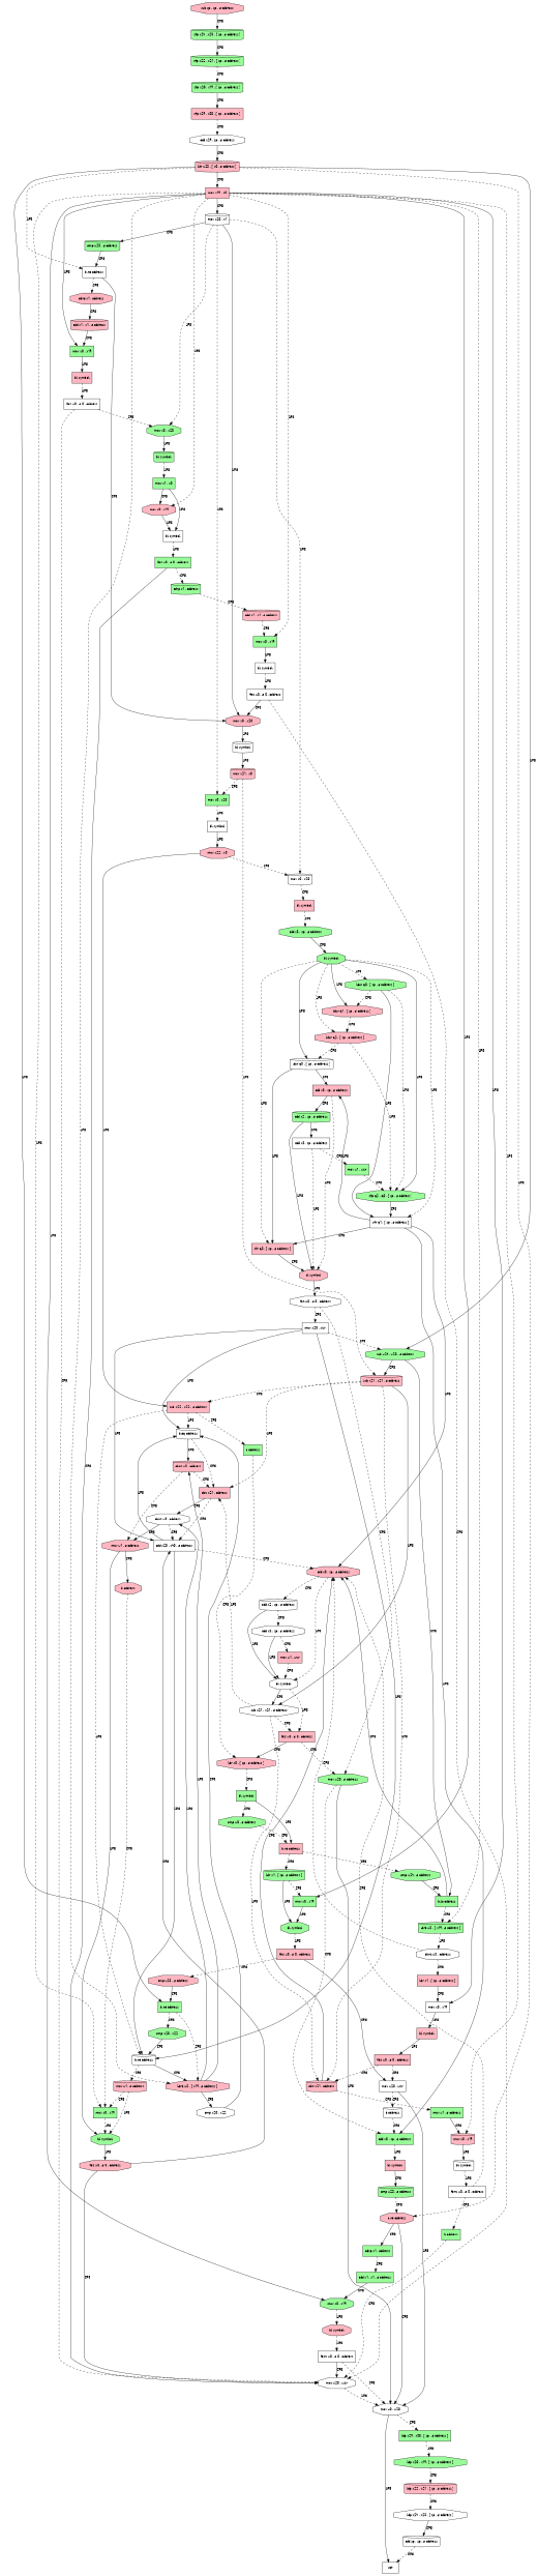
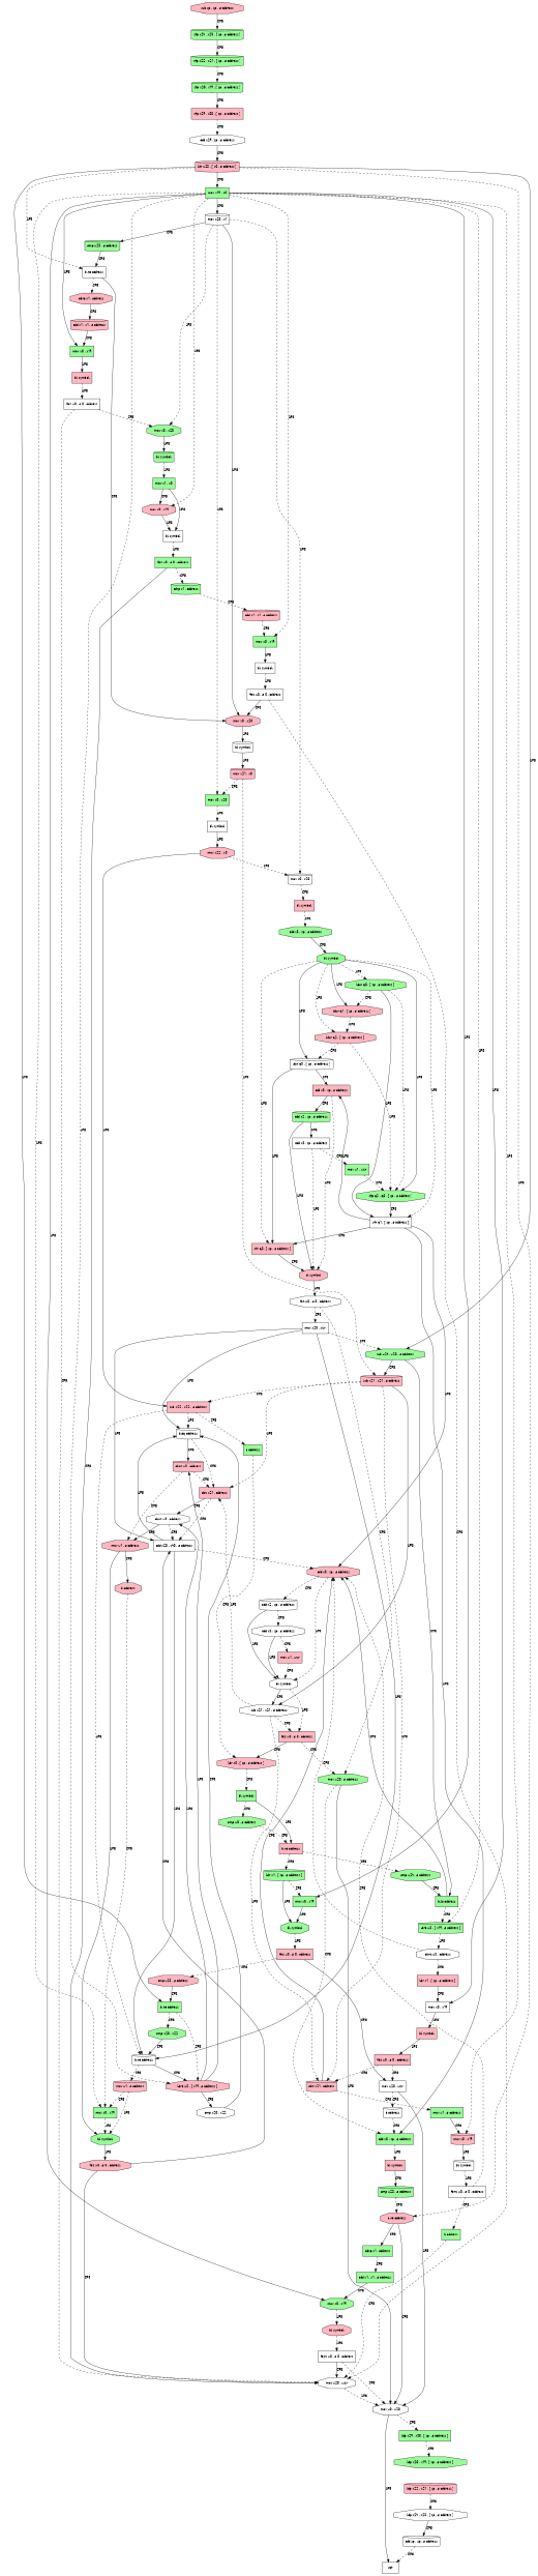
  digraph {
    fontname="Patrick Hand"
    node [fillcolor=lightpink fontname="Patrick Hand" shape=box style=filled]
    edge [fontname="Patrick Hand" style=dashed]
    n1 [label="sub sp , sp , # address" shape=octagon]
    n2 [fillcolor=palegreen label="stp x24 , x23 , [ sp , # address ]" shape=cylinder]
    n3 [fillcolor=palegreen label="stp x22 , x21 , [ sp , # address ]" shape=cylinder]
    n4 [fillcolor=palegreen label="stp x20 , x19 , [ sp , # address ]" shape=cylinder]
    n5 [label="stp x29 , x30 , [ sp , # address ]"]
    n6 [fillcolor=white label="add x29 , sp , # address" shape=octagon]
    n7 [label="ldr w23 , [ x0 , # address ]" shape=cylinder]
-   n8 [label="mov x19 , x0"]
+   n8 [fillcolor=palegreen label="mov x19 , x0"]
    n9 [fillcolor=white label="b.ne address"]
    n10 [fillcolor=palegreen label="sub w24 , w23 , # address" shape=octagon]
    n11 [fillcolor=palegreen label="b.ne address"]
    n12 [label="b.ne address" shape=octagon]
    n13 [fillcolor=white label="mov x20 , x1" shape=cylinder]
    n14 [fillcolor=palegreen label="mov x0 , x19"]
    n15 [label="mov x0 , x19" shape=octagon]
    n16 [fillcolor=palegreen label="mov x0 , x19" shape=octagon]
    n17 [fillcolor=palegreen label="mov x0 , x19"]
    n18 [fillcolor=palegreen label="ldrb w8 , [ x19 , # address ]" shape=cylinder]
    n19 [fillcolor=palegreen label="mov x0 , x19"]
    n20 [label="ldrb w8 , [ x19 , # address ]" shape=octagon]
    n21 [fillcolor=white label="mov x0 , x19"]
    n22 [fillcolor=palegreen label="mov x0 , x19"]
    n23 [label="mov x0 , x19" shape=cylinder]
    n24 [label="mov x0 , x20" shape=octagon]
    n25 [label="adrp x1 , address" shape=octagon]
    n26 [label="sub x21 , x21 , # address" shape=cylinder]
    n27 [fillcolor=palegreen label="b.lo address"]
    n28 [fillcolor=palegreen label="cmp x20 , x22" shape=octagon]
    n29 [fillcolor=white label="mov w0 , w20" shape=octagon]
    n30 [fillcolor=palegreen label="adrp x1 , address"]
    n31 [fillcolor=palegreen label="cmp w23 , # address" shape=cylinder]
    n32 [fillcolor=palegreen label="mov x0 , x20"]
    n33 [fillcolor=white label="mov x0 , x20" shape=cylinder]
    n34 [fillcolor=palegreen label="mov x0 , x20" shape=octagon]
    n35 [label="bl symbol"]
    n36 [fillcolor=white label="bl symbol"]
    n37 [label="bl symbol" shape=octagon]
    n38 [fillcolor=white label="bl symbol"]
    n39 [fillcolor=white label="cbnz w8 , address" shape=octagon]
    n40 [fillcolor=palegreen label="bl symbol" shape=octagon]
    n41 [fillcolor=white label="cmp x20 , x22" shape=octagon]
    n42 [label="cbnz w8 , address" shape=cylinder]
    n43 [fillcolor=white label="cbnz w8 , address" shape=octagon]
    n44 [label="bl symbol"]
    n45 [fillcolor=palegreen label="bl symbol" shape=octagon]
    n46 [fillcolor=white label="bl symbol" shape=cylinder]
    n47 [fillcolor=white label="bl symbol" shape=cylinder]
    n48 [fillcolor=white label="bl symbol"]
    n49 [label="bl symbol"]
    n50 [fillcolor=palegreen label="bl symbol" shape=cylinder]
    n51 [label="add x1 , x1 , # address" shape=cylinder]
    n52 [label="mov x21 , x0" shape=cylinder]
    n53 [label="sub x22 , x22 , # address"]
    n54 [fillcolor=white label="sub x21 , x21 , # address" shape=octagon]
    n55 [label="cbz x21 , address" shape=cylinder]
    n56 [label="cbz x21 , address"]
    n57 [label="mov x22 , x0" shape=octagon]
    n58 [fillcolor=white label="b.eq address" shape=cylinder]
    n59 [fillcolor=white label="b.ne address" shape=cylinder]
    n60 [fillcolor=palegreen label="b address"]
    n61 [fillcolor=palegreen label="add x8 , sp , # address" shape=octagon]
    n62 [fillcolor=palegreen label="bl symbol" shape=octagon]
    n63 [fillcolor=palegreen label="ldur q0 , [ sp , # address ]" shape=octagon]
    n64 [label="ldur q1 , [ sp , # address ]" shape=octagon]
    n65 [label="ldur q2 , [ sp , # address ]" shape=octagon]
    n66 [fillcolor=white label="ldur q3 , [ sp , # address ]" shape=cylinder]
    n67 [fillcolor=palegreen label="stp q2 , q0 , [ sp , # address ]" shape=octagon]
    n68 [fillcolor=white label="str q1 , [ sp , # address ]"]
    n69 [label="str q3 , [ sp , # address ]"]
    n70 [label="add x0 , sp , # address"]
    n71 [fillcolor=palegreen label="add x0 , sp , # address"]
    n72 [label="add x0 , sp , # address" shape=octagon]
    n73 [label="bl symbol" shape=octagon]
    n74 [fillcolor=palegreen label="add x2 , sp , # address" shape=cylinder]
    n75 [fillcolor=white label="add x3 , sp , # address"]
    n76 [fillcolor=white label="tbz w0 , # 0 , address" shape=octagon]
    n77 [fillcolor=palegreen label="mov w1 , wzr"]
    n78 [label="bl symbol"]
    n79 [fillcolor=white label="add x2 , sp , # address" shape=cylinder]
    n80 [fillcolor=white label="bl symbol" shape=octagon]
    n81 [fillcolor=palegreen label="mov w20 , # address" shape=octagon]
    n82 [fillcolor=white label="mov x20 , xzr"]
    n83 [fillcolor=white label="add x20 , x40 , # address"]
    n84 [fillcolor=palegreen label="ldp x29 , x30 , [ sp , # address ]"]
    n85 [fillcolor=white label=ret]
    n86 [label="mov w1 , # address" shape=cylinder]
    n87 [fillcolor=white label="tbz w0 , # 0 , address"]
    n88 [fillcolor=white label="mov w20 , wzr" shape=octagon]
    n89 [fillcolor=palegreen label="mov x1 , x0"]
    n90 [fillcolor=palegreen label="cmp w23 , # address" shape=cylinder]
    n91 [label="tbz w0 , # 0 , address"]
    n92 [fillcolor=palegreen label="mov w1 , # address"]
    n93 [label="ldr x0 , [ sp , # address ]" shape=octagon]
    n94 [fillcolor=palegreen label="bl symbol"]
    n95 [fillcolor=palegreen label="cmp w0 , # address" shape=octagon]
    n96 [label="b.ne address"]
    n97 [fillcolor=palegreen label="ldp x20 , x19 , [ sp , # address ]" shape=octagon]
    n98 [fillcolor=palegreen label="tbz w0 , # 0 , address"]
    n99 [fillcolor=palegreen label="adrp x1 , address" shape=cylinder]
    n100 [label="add x1 , x1 , # address" shape=cylinder]
    n101 [label="ldp x22 , x21 , [ sp , # address ]" shape=cylinder]
    n102 [fillcolor=white label="ldp x24 , x23 , [ sp , # address ]" shape=octagon]
    n103 [fillcolor=white label="add sp , sp , # address" shape=cylinder]
    n104 [fillcolor=palegreen label="add x1 , x1 , # address"]
    n105 [fillcolor=white label="tbnz w0 , # 0 , address"]
    n106 [fillcolor=palegreen label="cmp w24 , # address" shape=octagon]
    n107 [fillcolor=palegreen label="ldr x1 , [ sp , # address ]" shape=cylinder]
    n108 [label="tbz w0 , # 0 , address"]
    n109 [fillcolor=white label="tbz w0 , # 0 , address"]
    n110 [fillcolor=white label="add x3 , sp , # address" shape=octagon]
    n111 [label="ldr x1 , [ sp , # address ]"]
    n112 [fillcolor=white label="mov w20 , wzr"]
    n113 [label="cmp w23 , # address" shape=octagon]
    n114 [fillcolor=white label="b address" shape=cylinder]
    n115 [label="mov w1 , wzr"]
    n116 [label="mov w1 , # address" shape=octagon]
    n117 [label="tbz w0 , # 0 , address"]
    n118 [label="b address" shape=octagon]
    n119 [label="tbz w0 , # 0 , address" shape=octagon]
    n120 [fillcolor=white label="tbnz w0 , # 0 , address"]
    n121 [fillcolor=palegreen label="b address"]
    n1 -> n2 [label=CFG style=solid]
    n2 -> n3 [label=CFG style=solid]
    n3 -> n4 [label=CFG]
    n4 -> n5 [label=CFG style=solid]
    n5 -> n6 [label=CFG]
    n6 -> n7 [label=CFG style=solid]
    n7 -> n8 [label=CFG style=solid]
    n7 -> n9 [label=DFG]
    n7 -> n10 [label=DFG style=solid]
    n7 -> n11 [label=DFG style=solid]
    n7 -> n12 [label=DFG]
    n8 -> n13 [label=CFG style=solid]
    n8 -> n14 [label=DFG style=solid]
    n8 -> n15 [label=DFG]
    n8 -> n16 [label=DFG style=solid]
    n8 -> n17 [label=DFG]
    n8 -> n18 [label=DFG]
    n8 -> n19 [label=DFG style=solid]
    n8 -> n20 [label=DFG]
    n8 -> n21 [label=DFG style=solid]
    n8 -> n22 [label=DFG]
    n8 -> n23 [label=DFG]
    n9 -> n24 [label=CFG style=solid]
    n9 -> n25 [label=CFG]
    n10 -> n26 [label=CFG style=solid]
    n10 -> n27 [label=CFG style=solid]
    n11 -> n20 [label=CFG]
    n11 -> n28 [label=CFG]
    n12 -> n29 [label=CFG style=solid]
    n12 -> n30 [label=CFG style=solid]
    n13 -> n24 [label=DFG style=solid]
    n13 -> n31 [label=CFG style=solid]
    n13 -> n32 [label=DFG]
    n13 -> n33 [label=DFG]
    n13 -> n34 [label=DFG]
    n14 -> n35 [label=DFG style=solid]
    n15 -> n36 [label=DFG style=solid]
    n16 -> n37 [label=DFG]
    n17 -> n38 [label=DFG style=solid]
    n18 -> n39 [label=DFG]
    n19 -> n40 [label=DFG style=solid]
    n20 -> n41 [label=CFG style=solid]
    n20 -> n42 [label=DFG style=solid]
    n20 -> n43 [label=DFG style=solid]
    n21 -> n44 [label=DFG style=solid]
    n22 -> n45 [label=DFG]
    n23 -> n46 [label=DFG style=solid]
    n24 -> n47 [label=DFG style=solid]
    n25 -> n51 [label=CFG style=solid]
    n26 -> n53 [label=CFG]
    n26 -> n54 [label=DFG style=solid]
    n26 -> n55 [label=DFG]
    n26 -> n56 [label=DFG]
    n27 -> n18 [label=CFG]
    n27 -> n72 [label=CFG style=solid]
    n28 -> n59 [label=CFG style=solid]
    n29 -> n84 [label=CFG]
    n29 -> n85 [label=DFG style=solid]
    n30 -> n104 [label=CFG]
    n31 -> n9 [label=CFG style=solid]
    n32 -> n48 [label=DFG]
    n33 -> n49 [label=CFG]
    n34 -> n50 [label=DFG style=solid]
    n35 -> n87 [label=DFG]
    n36 -> n98 [label=DFG]
    n37 -> n105 [label=DFG]
    n38 -> n109 [label=DFG]
    n39 -> n72 [label=CFG]
    n39 -> n111 [label=CFG]
    n40 -> n108 [label=DFG]
    n41 -> n58 [label=CFG style=solid]
    n42 -> n56 [label=CFG]
    n42 -> n116 [label=CFG]
    n43 -> n83 [label=CFG]
    n43 -> n116 [label=CFG style=solid]
    n44 -> n117 [label=DFG style=solid]
    n45 -> n119 [label=DFG style=solid]
    n46 -> n120 [label=DFG]
    n47 -> n52 [label=DFG style=solid]
    n48 -> n57 [label=DFG style=solid]
    n49 -> n61 [label=CFG]
    n50 -> n89 [label=DFG]
    n51 -> n14 [label=CFG style=solid]
    n52 -> n26 [label=DFG]
    n52 -> n32 [label=CFG]
    n53 -> n58 [label=DFG]
    n53 -> n59 [label=DFG]
    n53 -> n60 [label=CFG]
    n54 -> n55 [label=DFG]
    n54 -> n56 [label=DFG]
    n54 -> n91 [label=CFG]
    n55 -> n72 [label=CFG style=solid]
    n55 -> n92 [label=CFG]
    n56 -> n43 [label=CFG style=solid]
    n56 -> n83 [label=CFG]
    n57 -> n33 [label=CFG]
    n57 -> n53 [label=DFG style=solid]
    n58 -> n42 [label=CFG style=solid]
    n58 -> n56 [label=CFG]
    n59 -> n20 [label=CFG style=solid]
    n59 -> n86 [label=CFG]
    n60 -> n93 [label=CFG]
    n61 -> n62 [label=CFG style=solid]
    n62 -> n63 [label=DFG]
    n62 -> n64 [label=DFG style=solid]
    n62 -> n65 [label=DFG]
    n62 -> n66 [label=DFG style=solid]
    n62 -> n67 [label=DFG style=solid]
    n62 -> n68 [label=DFG]
    n62 -> n69 [label=DFG]
    n63 -> n64 [label=CFG]
    n63 -> n67 [label=DFG]
    n63 -> n68 [label=DFG style=solid]
    n64 -> n65 [label=CFG]
    n65 -> n66 [label=CFG]
    n65 -> n67 [label=DFG]
    n66 -> n69 [label=DFG style=solid]
    n66 -> n70 [label=CFG style=solid]
    n67 -> n68 [label=CFG style=solid]
    n68 -> n69 [label=CFG style=solid]
    n68 -> n70 [label=DFG style=solid]
    n68 -> n71 [label=DFG style=solid]
    n68 -> n72 [label=DFG style=solid]
    n69 -> n73 [label=CFG style=solid]
    n70 -> n73 [label=DFG]
    n70 -> n74 [label=CFG style=solid]
    n71 -> n78 [label=DFG]
    n72 -> n79 [label=CFG]
    n72 -> n80 [label=DFG]
    n73 -> n76 [label=DFG style=solid]
    n74 -> n73 [label=DFG style=solid]
    n74 -> n75 [label=CFG style=solid]
    n75 -> n73 [label=DFG]
    n75 -> n77 [label=CFG]
    n76 -> n81 [label=CFG]
    n76 -> n82 [label=CFG]
    n77 -> n67 [label=CFG]
    n78 -> n90 [label=CFG style=solid]
    n79 -> n80 [label=DFG style=solid]
    n79 -> n110 [label=CFG]
    n80 -> n54 [label=CFG style=solid]
    n80 -> n91 [label=DFG]
    n81 -> n29 [label=DFG style=solid]
    n81 -> n71 [label=CFG]
    n82 -> n10 [label=CFG]
    n82 -> n58 [label=DFG style=solid]
    n82 -> n59 [label=DFG style=solid]
    n82 -> n83 [label=DFG style=solid]
    n83 -> n58 [label=DFG style=solid]
    n83 -> n59 [label=DFG style=solid]
    n83 -> n72 [label=CFG]
    n84 -> n97 [label=CFG]
    n86 -> n22 [label=CFG]
    n86 -> n45 [label=DFG]
    n87 -> n34 [label=CFG]
    n87 -> n88 [label=CFG]
    n88 -> n29 [label=DFG]
    n89 -> n15 [label=CFG style=solid]
    n89 -> n36 [label=DFG style=solid]
    n90 -> n12 [label=CFG]
    n91 -> n81 [label=CFG]
    n91 -> n93 [label=CFG style=solid]
    n92 -> n23 [label=CFG style=solid]
    n93 -> n94 [label=CFG]
    n94 -> n95 [label=CFG]
    n94 -> n96 [label=DFG style=solid]
    n95 -> n96 [label=CFG]
    n96 -> n106 [label=CFG]
    n96 -> n107 [label=CFG]
-   n97 -> n101 [label=CFG]
    n98 -> n88 [label=CFG style=solid]
    n98 -> n99 [label=CFG]
    n99 -> n100 [label=CFG]
    n100 -> n17 [label=CFG]
    n101 -> n102 [label=CFG]
    n102 -> n103 [label=CFG style=solid]
    n103 -> n85 [label=CFG]
    n104 -> n16 [label=CFG style=solid]
    n105 -> n29 [label=CFG]
    n105 -> n88 [label=CFG style=solid]
    n106 -> n27 [label=CFG style=solid]
    n107 -> n19 [label=CFG]
    n107 -> n40 [label=DFG style=solid]
    n108 -> n112 [label=CFG style=solid]
    n108 -> n113 [label=CFG]
    n109 -> n24 [label=CFG style=solid]
    n109 -> n88 [label=CFG]
    n110 -> n80 [label=DFG style=solid]
    n110 -> n115 [label=CFG]
    n111 -> n21 [label=CFG style=solid]
    n112 -> n29 [label=DFG style=solid]
    n112 -> n114 [label=CFG]
    n113 -> n11 [label=CFG style=solid]
    n114 -> n71 [label=CFG]
    n115 -> n80 [label=CFG]
    n116 -> n45 [label=DFG style=solid]
    n116 -> n118 [label=CFG style=solid]
    n117 -> n55 [label=CFG]
    n117 -> n112 [label=CFG]
    n118 -> n22 [label=CFG]
    n119 -> n83 [label=CFG style=solid]
    n119 -> n88 [label=CFG style=solid]
    n120 -> n72 [label=CFG]
    n120 -> n121 [label=CFG]
    n121 -> n88 [label=CFG]
  }
